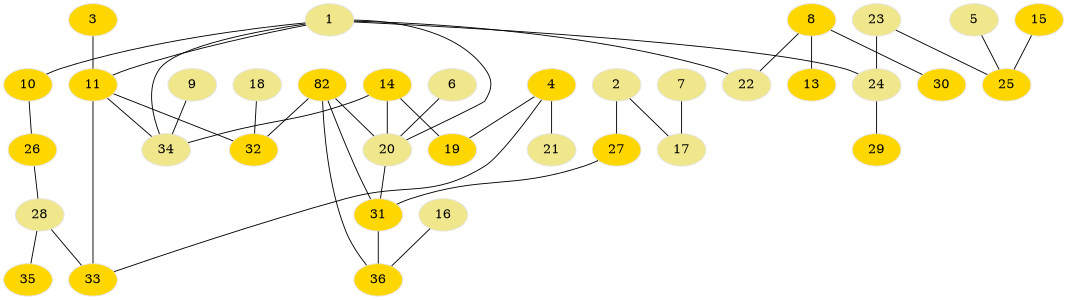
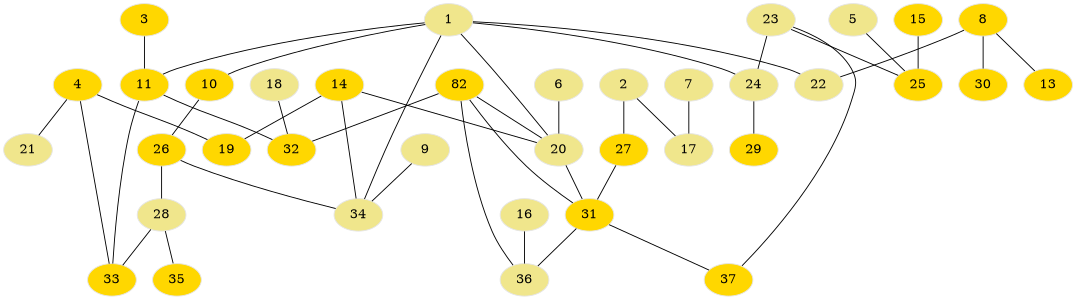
  graph {
    node [color=gray90 fillcolor=gold style=filled]
    edge [weight=1.0]
    1 [fillcolor=khaki]
    10
    11
    20 [fillcolor=khaki]
    22 [fillcolor=khaki]
    24 [fillcolor=khaki]
    34 [fillcolor=khaki]
    26
    33
    32
    31
    29
    2 [fillcolor=khaki]
    17 [fillcolor=khaki]
    27
    3
    4
    19
    21 [fillcolor=khaki]
    5 [fillcolor=khaki]
    25
    6 [fillcolor=khaki]
    7 [fillcolor=khaki]
    8
    13
    30
    9 [fillcolor=khaki]
    28 [fillcolor=khaki]
    n29 [label=82]
-   36
+   36 [fillcolor=khaki]
+   37
    14
    15
    16 [fillcolor=khaki]
    18 [fillcolor=khaki]
    23 [fillcolor=khaki]
    35
    1 -- 10
    1 -- 11
    1 -- 20
    1 -- 22
    1 -- 24
    1 -- 34
    10 -- 26
-   11 -- 34
+   26 -- 34
    11 -- 33
    11 -- 32
    20 -- 31
    24 -- 29
    26 -- 28
    31 -- 36
+   31 -- 37
    2 -- 17
    2 -- 27
    27 -- 31
    3 -- 11
    4 -- 33
    4 -- 19
    4 -- 21
    5 -- 25
    6 -- 20
    7 -- 17
    8 -- 22
    8 -- 13
    8 -- 30
    9 -- 34
    28 -- 33 [weight=2.0]
    28 -- 35
    n29 -- 20
    n29 -- 32
    n29 -- 31
    n29 -- 36
    14 -- 20
    14 -- 34
    14 -- 19
    15 -- 25
    16 -- 36
    18 -- 32
    23 -- 24 [weight=2.0]
    23 -- 25
+   23 -- 37
  }
